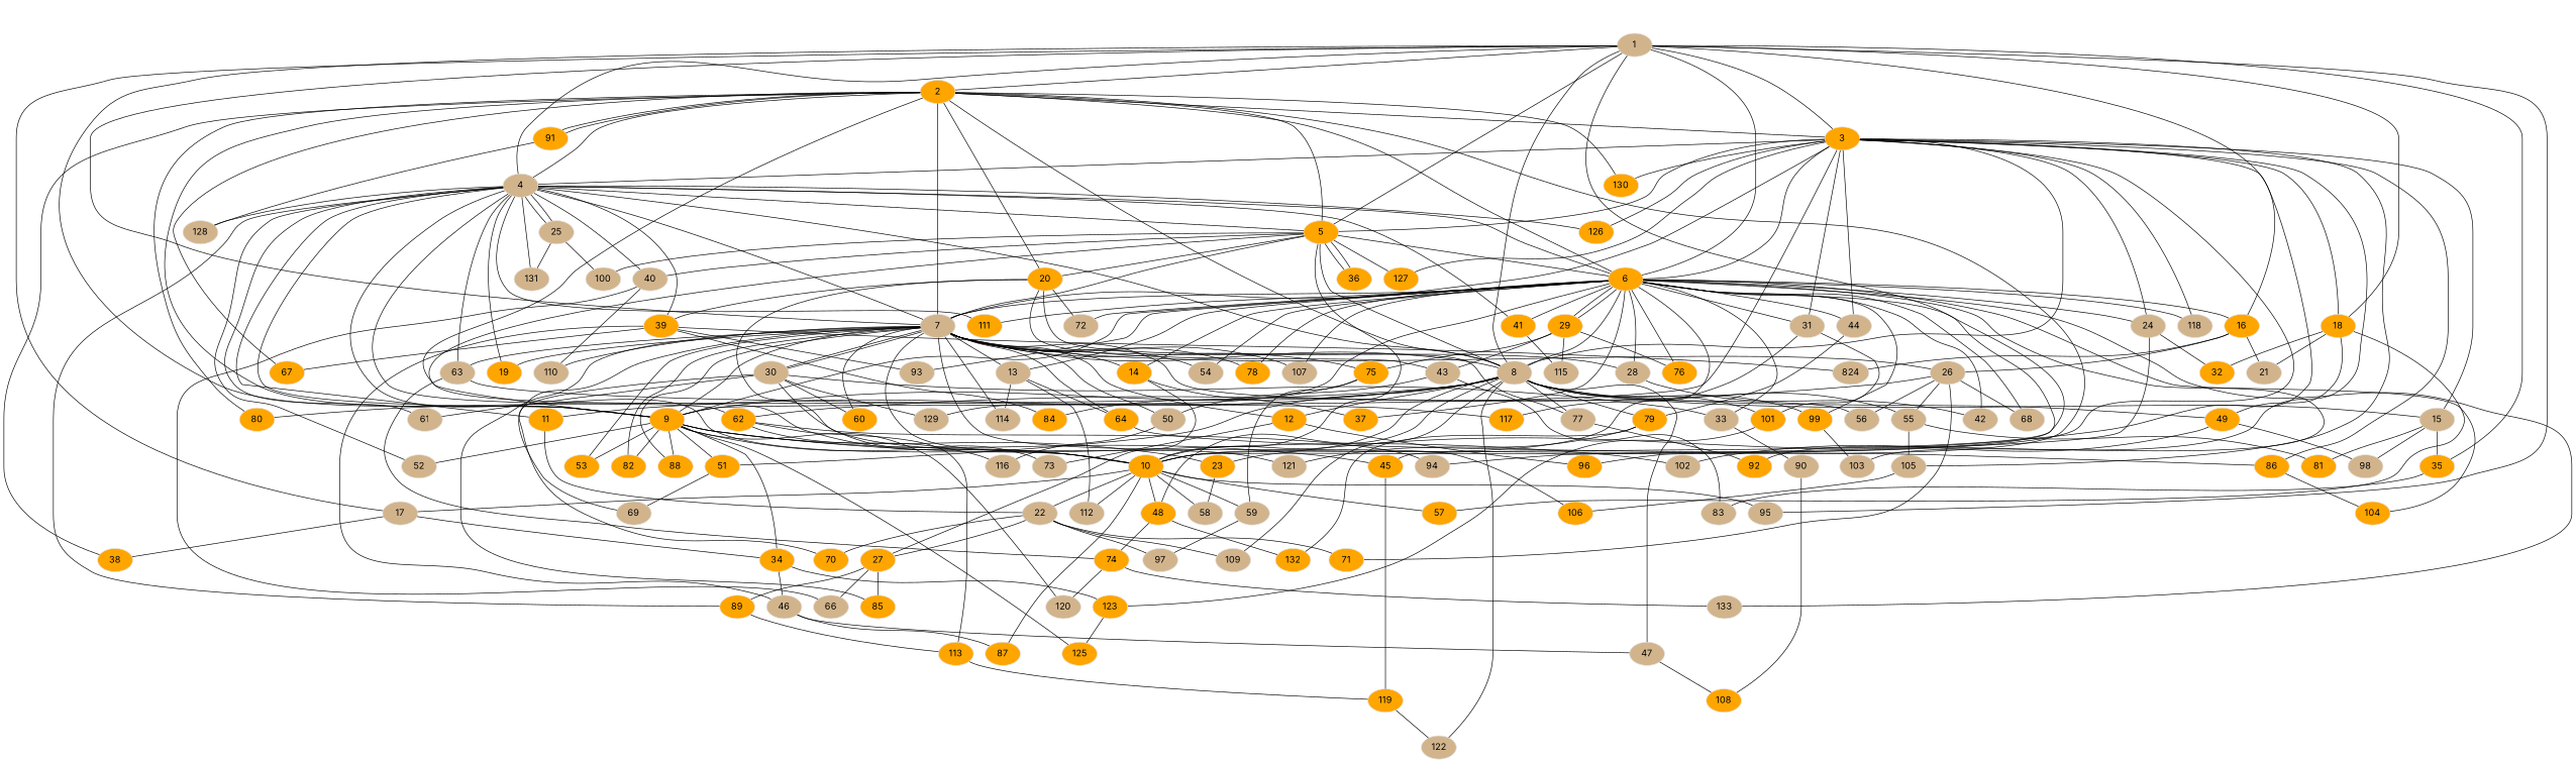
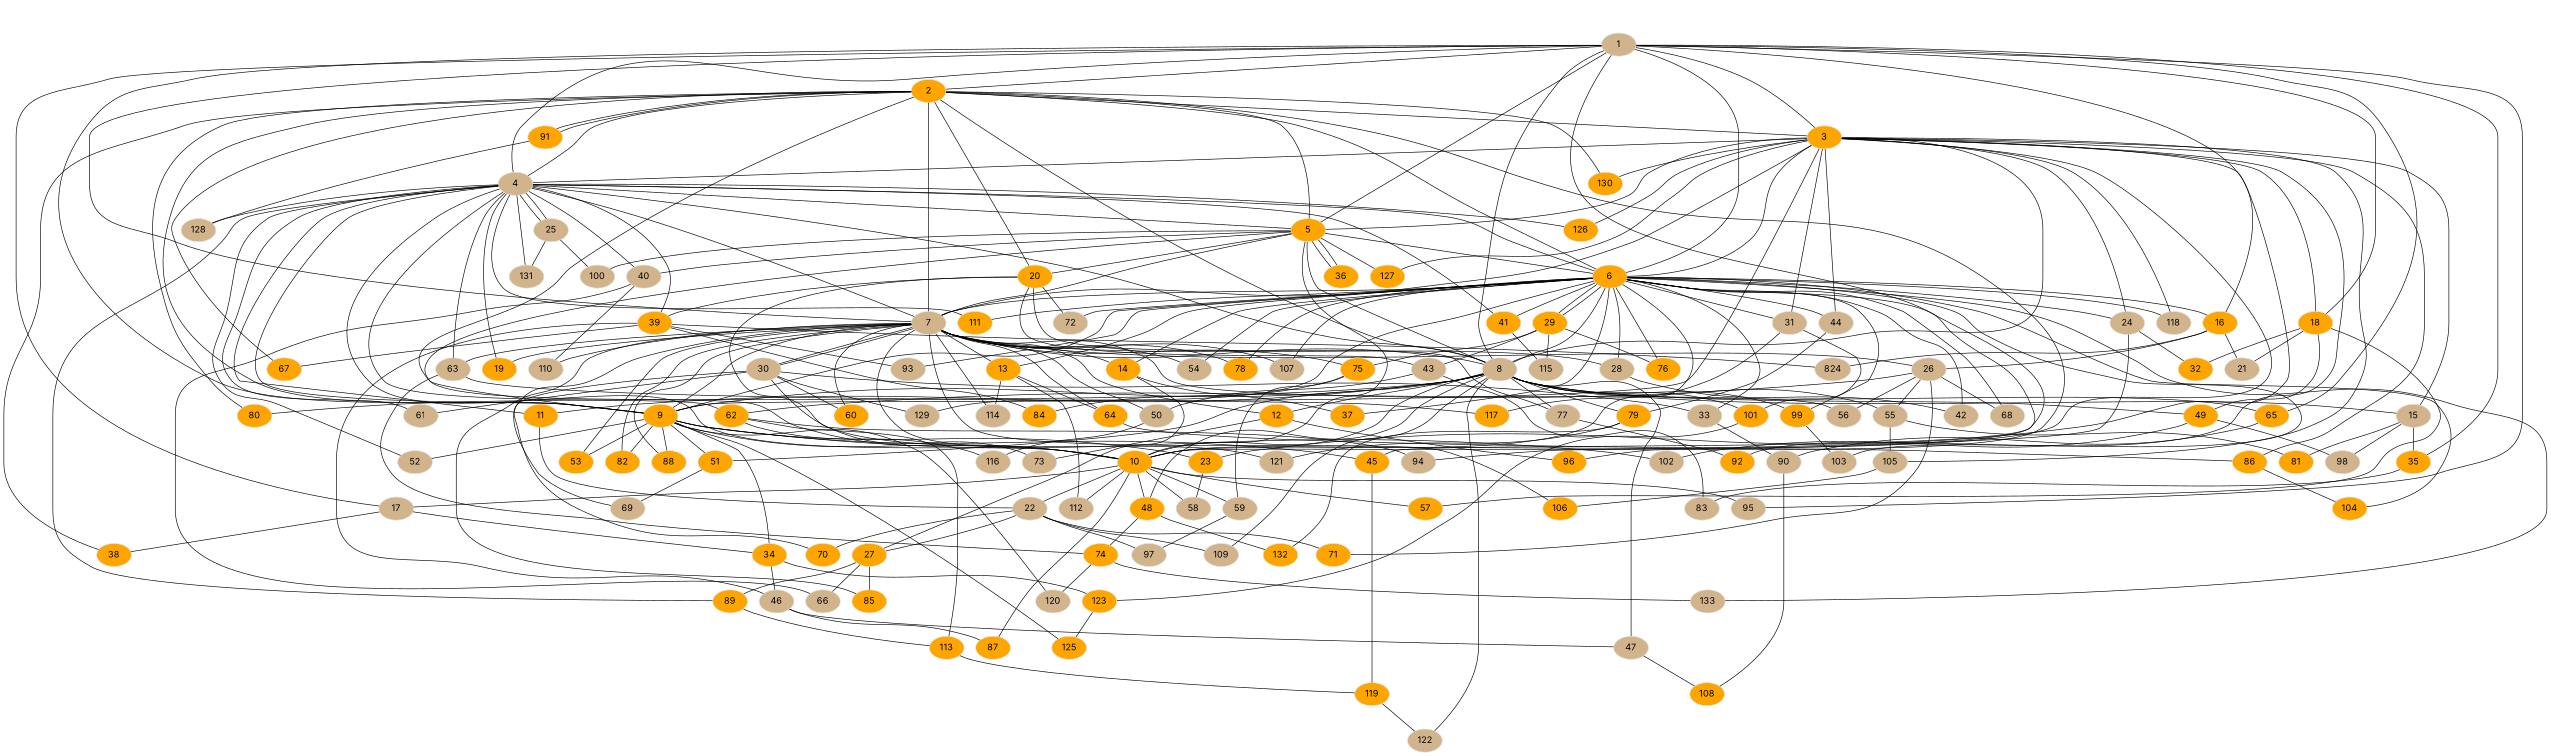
  graph {
    fontname=Inter
    node [color=gray90 fillcolor=orange fontname=Inter style=filled]
    edge [fontname=Inter]
    1 [fillcolor=tan]
    2
    3
    4 [fillcolor=tan]
    5
    6
    7 [fillcolor=tan]
    8 [fillcolor=tan]
    9
    10
    16
    17 [fillcolor=tan]
    18
    35
+   65
    95 [fillcolor=tan]
    20
    38
    67
    80
    91
    96
    130
    15 [fillcolor=tan]
    23
    24 [fillcolor=tan]
    31 [fillcolor=tan]
    44 [fillcolor=tan]
    86
    92
    105 [fillcolor=tan]
    118 [fillcolor=tan]
    126
    127
    11
    19
    25 [fillcolor=tan]
    39
    40 [fillcolor=tan]
    41
    52 [fillcolor=tan]
    61 [fillcolor=tan]
    62
    63 [fillcolor=tan]
    89
    111
    128 [fillcolor=tan]
    131 [fillcolor=tan]
    36
    100 [fillcolor=tan]
-   13 [fillcolor=tan]
+   13
    14
    28 [fillcolor=tan]
    29
    33 [fillcolor=tan]
    37
    42 [fillcolor=tan]
    45
    54 [fillcolor=tan]
    68 [fillcolor=tan]
    72 [fillcolor=tan]
    76
    78
    93 [fillcolor=tan]
    99
    103 [fillcolor=tan]
    104
    107 [fillcolor=tan]
    129 [fillcolor=tan]
    133 [fillcolor=tan]
    12
    26 [fillcolor=tan]
    30 [fillcolor=tan]
    50 [fillcolor=tan]
    53
    56 [fillcolor=tan]
    60
    64
    69 [fillcolor=tan]
    75
    82
    85
    88
    106
    110 [fillcolor=tan]
    114 [fillcolor=tan]
    47 [fillcolor=tan]
    48
    49
    51
    55 [fillcolor=tan]
    77 [fillcolor=tan]
    79
    101
    109 [fillcolor=tan]
    122 [fillcolor=tan]
    34
    102 [fillcolor=tan]
    120 [fillcolor=tan]
    125
    22 [fillcolor=tan]
    57
    58 [fillcolor=tan]
    59 [fillcolor=tan]
    87
    112 [fillcolor=tan]
    21 [fillcolor=tan]
    n108 [fillcolor=tan label=824]
    32
    83 [fillcolor=tan]
    90 [fillcolor=tan]
    43 [fillcolor=tan]
    121 [fillcolor=tan]
    81
    98 [fillcolor=tan]
    94 [fillcolor=tan]
    117
    46 [fillcolor=tan]
    84
    66 [fillcolor=tan]
    115 [fillcolor=tan]
    116 [fillcolor=tan]
    113
    74
    27
    119
    73 [fillcolor=tan]
    71
    70
    108
    132
    123
    97 [fillcolor=tan]
    1 -- 2
    1 -- 3
    1 -- 4
    1 -- 5
    1 -- 6
    1 -- 7
    1 -- 8
    1 -- 9
    1 -- 10
    1 -- 16
    1 -- 17
    1 -- 18
    1 -- 35
+   1 -- 65
    1 -- 95
    2 -- 3
    2 -- 4
    2 -- 5
    2 -- 6
    2 -- 7
    2 -- 8
    2 -- 9
    2 -- 10
    2 -- 20
    2 -- 38
    2 -- 67
    2 -- 80
    2 -- 91
    2 -- 91
    2 -- 96
    2 -- 130
    3 -- 4
    3 -- 5
    3 -- 6
    3 -- 7
    3 -- 8
    3 -- 9
    3 -- 10
    3 -- 18
    3 -- 130
    3 -- 15
    3 -- 23
    3 -- 24
    3 -- 31
    3 -- 44
    3 -- 86
    3 -- 92
    3 -- 105
    3 -- 118
    3 -- 126
    3 -- 127
    4 -- 5
    4 -- 6
    4 -- 7
    4 -- 8
    4 -- 9
    4 -- 10
    4 -- 126
    4 -- 11
    4 -- 19
    4 -- 25
    4 -- 25
    4 -- 39
    4 -- 40
    4 -- 41
    4 -- 52
    4 -- 61
    4 -- 62
    4 -- 63
    4 -- 89
    4 -- 111
    4 -- 128
    4 -- 131
    5 -- 6
    5 -- 7
    5 -- 8
    5 -- 9
    5 -- 10
    5 -- 20
    5 -- 127
    5 -- 40
    5 -- 36
    5 -- 36
    5 -- 100
    6 -- 7
    6 -- 8
    6 -- 9
    6 -- 10
    6 -- 16
    6 -- 24
    6 -- 31
    6 -- 44
    6 -- 118
    6 -- 41
    6 -- 111
    6 -- 13
    6 -- 14
    6 -- 28
    6 -- 29
    6 -- 29
    6 -- 33
    6 -- 37
    6 -- 42
    6 -- 45
    6 -- 54
    6 -- 68
    6 -- 72
    6 -- 76
    6 -- 78
    6 -- 93
    6 -- 99
    6 -- 103
    6 -- 104
    6 -- 107
    6 -- 129
    6 -- 133
    7 -- 8
    7 -- 9
    7 -- 10
    7 -- 19
    7 -- 63
    7 -- 13
    7 -- 14
    7 -- 28
    7 -- 54
    7 -- 78
    7 -- 107
    7 -- 12
    7 -- 26
    7 -- 30
    7 -- 30
    7 -- 50
    7 -- 53
    7 -- 56
    7 -- 60
    7 -- 64
    7 -- 69
    7 -- 75
    7 -- 82
    7 -- 85
    7 -- 88
    7 -- 106
    7 -- 110
    7 -- 114
    8 -- 9
    8 -- 10
+   8 -- 65
    8 -- 80
    8 -- 15
    8 -- 11
    8 -- 99
    8 -- 12
    8 -- 47
    8 -- 48
    8 -- 49
    8 -- 51
    8 -- 55
    8 -- 77
    8 -- 79
    8 -- 101
    8 -- 109
    8 -- 122
    9 -- 10
    9 -- 23
    9 -- 52
    9 -- 45
    9 -- 53
    9 -- 82
    9 -- 88
    9 -- 51
    9 -- 34
    9 -- 102
    9 -- 120
    9 -- 125
    10 -- 17
    10 -- 95
    10 -- 48
    10 -- 22
    10 -- 57
    10 -- 58
    10 -- 59
    10 -- 87
    10 -- 112
    16 -- 26
    16 -- 21
    16 -- n108
    17 -- 38
    17 -- 34
    18 -- 49
    18 -- 57
    18 -- 21
    18 -- 32
    35 -- 83
+   65 -- 90
    20 -- 39
    20 -- 72
    20 -- 77
    20 -- 43
    20 -- 121
    91 -- 128
    15 -- 35
    15 -- 81
    15 -- 98
    23 -- 58
    24 -- 32
    24 -- 94
    31 -- 101
    31 -- 117
    44 -- 79
    86 -- 104
    105 -- 106
    11 -- 22
    25 -- 131
    25 -- 100
    39 -- 67
    39 -- 93
    39 -- n108
    39 -- 46
    39 -- 84
    40 -- 110
    40 -- 66
    41 -- 115
    62 -- 94
    62 -- 116
    62 -- 113
    63 -- 117
    63 -- 74
    89 -- 113
    13 -- 64
    13 -- 114
    13 -- 112
    14 -- 37
    14 -- 27
    28 -- 42
    29 -- 76
    29 -- 75
    29 -- 43
    29 -- 115
    33 -- 90
    45 -- 119
    99 -- 103
    12 -- 96
    12 -- 73
    26 -- 62
    26 -- 68
    26 -- 56
    26 -- 55
    26 -- 71
    30 -- 61
    30 -- 33
    30 -- 129
    30 -- 60
    30 -- 73
    30 -- 70
    50 -- 116
    64 -- 86
    75 -- 59
    75 -- 84
    47 -- 108
    48 -- 74
    48 -- 132
    49 -- 102
    49 -- 98
    51 -- 69
    55 -- 105
    55 -- 81
    77 -- 92
    79 -- 121
    79 -- 132
    101 -- 123
    34 -- 46
    34 -- 123
    22 -- 109
    22 -- 27
    22 -- 71
    22 -- 70
    22 -- 97
    59 -- 97
    90 -- 108
    43 -- 50
    43 -- 83
    46 -- 47
    46 -- 87
    113 -- 119
    74 -- 133
    74 -- 120
    27 -- 89
    27 -- 85
    27 -- 66
    119 -- 122
    123 -- 125
  }
